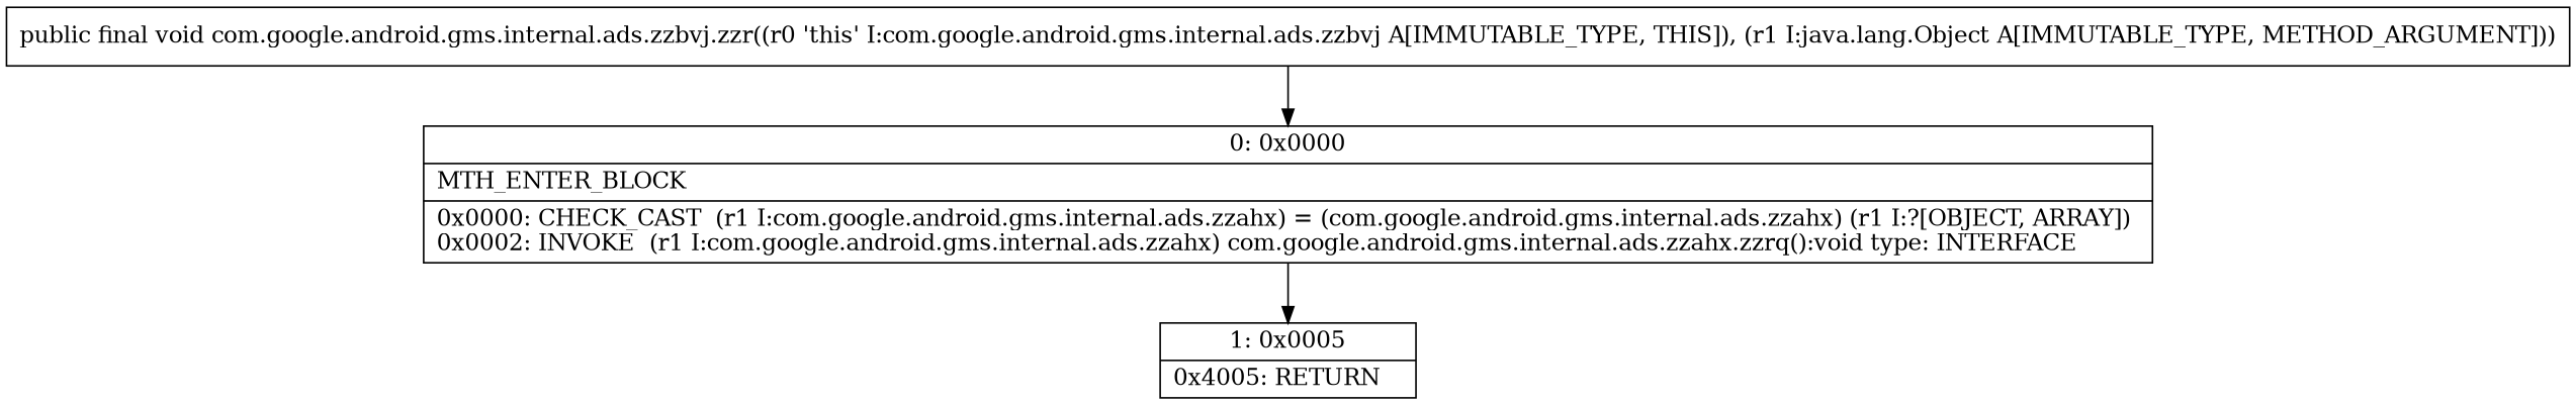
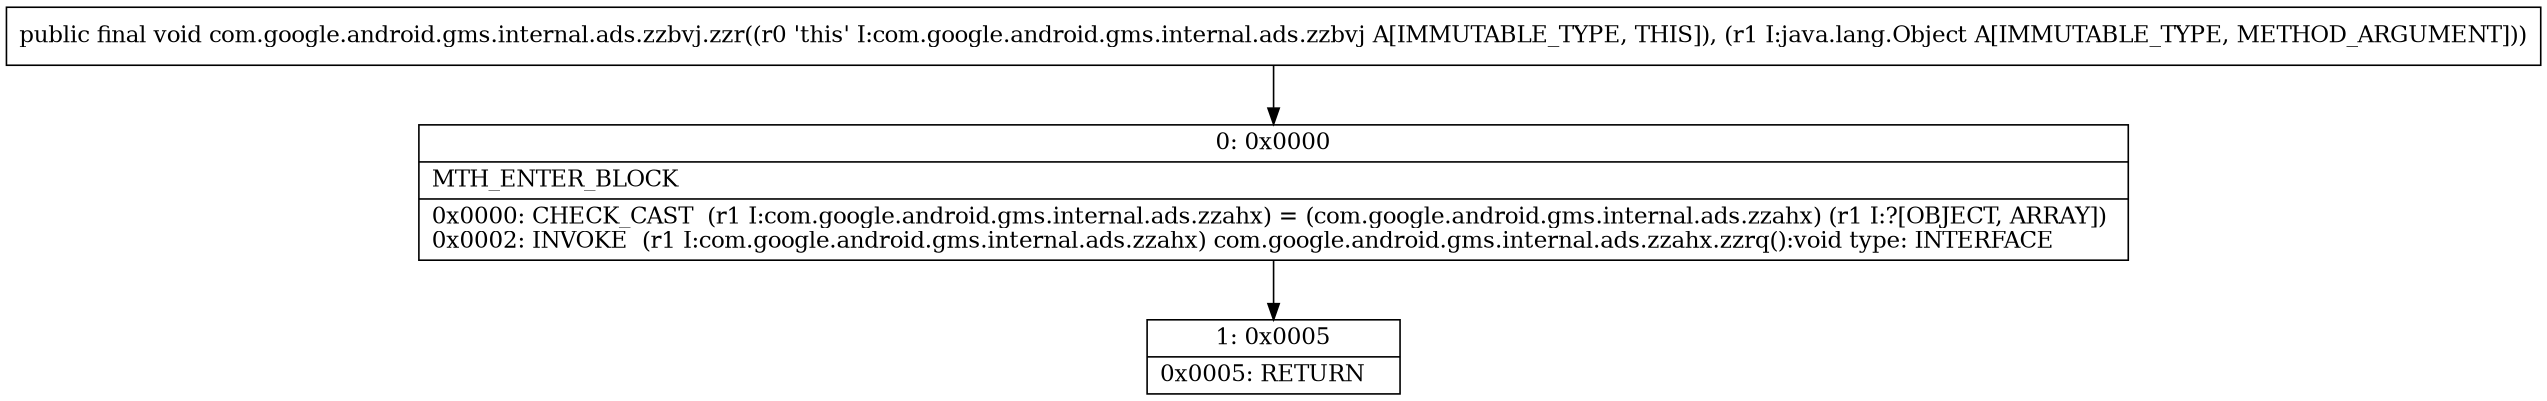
  digraph {
    node [shape=record]
    n1 [label="{0\:\ 0x0000|MTH_ENTER_BLOCK\l|0x0000: CHECK_CAST  (r1 I:com.google.android.gms.internal.ads.zzahx) = (com.google.android.gms.internal.ads.zzahx) (r1 I:?[OBJECT, ARRAY]) \l0x0002: INVOKE  (r1 I:com.google.android.gms.internal.ads.zzahx) com.google.android.gms.internal.ads.zzahx.zzrq():void type: INTERFACE \l}"]
-   n2 [label="{1\:\ 0x0005|0x4005: RETURN   \l}"]
+   n2 [label="{1\:\ 0x0005|0x0005: RETURN   \l}"]
    n3 [label="{public final void com.google.android.gms.internal.ads.zzbvj.zzr((r0 'this' I:com.google.android.gms.internal.ads.zzbvj A[IMMUTABLE_TYPE, THIS]), (r1 I:java.lang.Object A[IMMUTABLE_TYPE, METHOD_ARGUMENT])) }"]
    n1 -> n2
    n3 -> n1
  }
